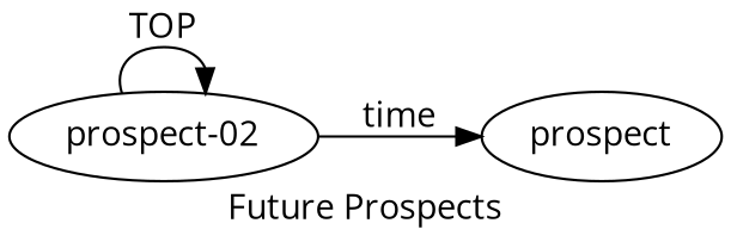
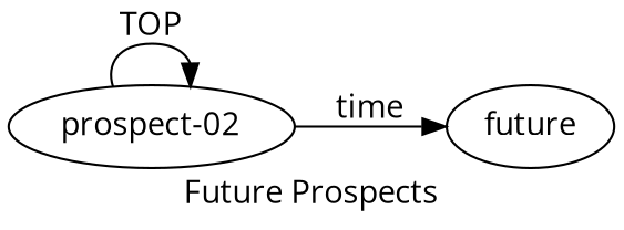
  digraph {
    label="Future Prospects"
    rankdir=LR
    fontname="Open Sans"
    node [color=black fontname="Open Sans"]
    edge [color=black fontname="Open Sans"]
-   n1 [gold_ind=1 gold_label=future label=prospect test_ind=1 test_label=future]
+   n1 [gold_ind=1 gold_label=future label=future test_ind=1 test_label=future]
    n2 [gold_ind=0 gold_label="prospect-02" label="prospect-02" test_ind=0 test_label="prospect-02"]
    n2 -> n1 [gold_label=time label=time test_label=time]
    n2 -> n2 [gold_label=TOP label=TOP test_label=TOP]
  }
